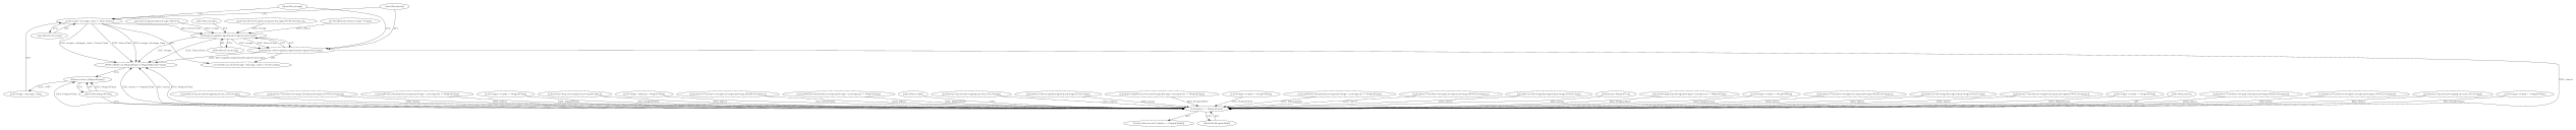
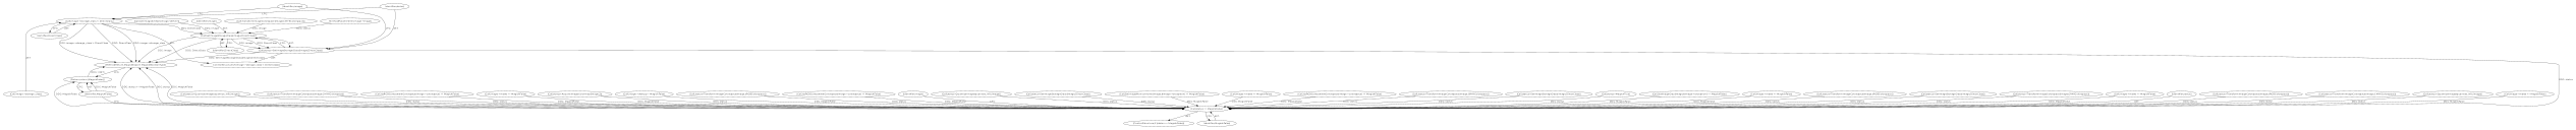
  digraph {
    fontname=Montserrat
    node [fontname=Montserrat]
    edge [fontname=Montserrat]
    n1 [label="(Call,image->storage_class != DirectClass)"]
    n2 [label="(Call,SetImageStorageClass(image,DirectClass))"]
    n3 [label="(ControlStructure,if (image->storage_class != DirectClass))"]
    n4 [label="(MethodReturn,MagickExport MagickBooleanType)"]
    n5 [label="(Identifier,DirectClass)"]
    n6 [label="(Call,status=SetImageStorageClass(image,DirectClass))"]
    n7 [label="(Identifier,DirectClass)"]
    n8 [label="(Return,return(MagickFalse);)"]
    n9 [label="(Call,status == MagickFalse)"]
    n10 [label="(ControlStructure,if (status == MagickFalse))"]
    n11 [label="(Identifier,MagickFalse)"]
    n12 [label="(Identifier,MagickFalse)"]
    n13 [label="(Call,status=QuantizeImage(quantize_info,image))"]
    n14 [label="(Call,status=TransformImageColorspace(image,CMYKColorspace))"]
    n15 [label="(Call,IssRGBCompatibleColorspace(image->colorspace) == MagickFalse)"]
    n16 [label="(Call,image->matte == MagickFalse)"]
    n17 [label="(Call,status=AcquireImageColormap(image,2))"]
    n18 [label="(Call,image->debug != MagickFalse)"]
    n19 [label="(Call,status=TransformImageColorspace(image,sRGBColorspace))"]
    n20 [label="(Call,IssRGBCompatibleColorspace(image->colorspace) == MagickFalse)"]
    n21 [label="(Call,image->storage_class)"]
    n22 [label="(Identifier,image)"]
    n23 [label="(Identifier,status)"]
    n24 [label="(Call,status=QuantizeImage(quantize_info,image))"]
    n25 [label="(Call,status=SetImageStorageClass(image,DirectClass))"]
    n26 [label="(Call,SetImageMonochrome(image,&image->exception) == MagickFalse)"]
    n27 [label="(Call,image->matte == MagickFalse)"]
    n28 [label="(Call,GetImageArtifact(image,\"dither\"))"]
    n29 [label="(Call,IssRGBCompatibleColorspace(image->colorspace) == MagickFalse)"]
    n30 [label="(Call,status=TransformImageColorspace(image,GRAYColorspace))"]
    n31 [label="(Call,status=SetImageStorageClass(image,DirectClass))"]
    n32 [label="(Call,status=MagickTrue)"]
    n33 [label="(Identifier,image)"]
    n34 [label="(Call,SetImageGray(image,&image->exception) == MagickFalse)"]
    n35 [label="(Call,image->matte == MagickFalse)"]
    n36 [label="(Call,status=TransformImageColorspace(image,sRGBColorspace))"]
    n37 [label="(Identifier,image)"]
    n38 [label="(Call,status=SetImageStorageClass(image,DirectClass))"]
    n39 [label="(Call,TransformImageColorspace(image,CMYKColorspace))"]
    n40 [label="(Call,status=TransformImageColorspace(image,GRAYColorspace))"]
    n41 [label="(MethodParameterIn,Image *image)"]
    n42 [label="(Call,image->matte == MagickFalse)"]
    n43 [label="(Identifier,status)"]
    n44 [label="(Call,status=TransformImageColorspace(image,sRGBColorspace))"]
    n45 [label="(Call,status=TransformImageColorspace(image,CMYKColorspace))"]
    n46 [label="(Call,status=QuantizeImage(quantize_info,image))"]
    n47 [label="(Call,image->matte == MagickFalse)"]
    n1 -> n2 [label="DDG: DirectClass"]
    n1 -> n3 [label="AST: "]
    n1 -> n4 [label="DDG: image->storage_class != DirectClass"]
    n1 -> n4 [label="DDG: DirectClass"]
    n1 -> n4 [label="DDG: image->storage_class"]
    n1 -> n5 [label="CFG: "]
    n2 -> n4 [label="DDG: DirectClass"]
    n2 -> n4 [label="DDG: image"]
    n2 -> n6 [label="AST: "]
    n2 -> n6 [label="DDG: image"]
    n2 -> n6 [label="DDG: DirectClass"]
    n2 -> n7 [label="CFG: "]
    n4 -> n8 [label="CFG: "]
    n5 -> n1 [label="AST: "]
    n6 -> n2 [label="CFG: "]
    n6 -> n3 [label="AST: "]
    n6 -> n4 [label="DDG: SetImageStorageClass(image,DirectClass)"]
    n6 -> n9 [label="DDG: status"]
    n7 -> n2 [label="AST: "]
-   n8 -> n21 [label="DDG: <RET>"]
+   n8 -> n4 [label="DDG: <RET>"]
    n8 -> n12 [label="CFG: "]
    n9 -> n4 [label="DDG: status"]
    n9 -> n4 [label="DDG: MagickFalse"]
    n9 -> n4 [label="DDG: status == MagickFalse"]
    n9 -> n8 [label="DDG: MagickFalse"]
    n9 -> n10 [label="AST: "]
    n9 -> n11 [label="CFG: "]
    n11 -> n9 [label="AST: "]
    n12 -> n8 [label="AST: "]
    n12 -> n8 [label="DDG: MagickFalse"]
    n12 -> n9 [label="CFG: "]
    n13 -> n9 [label="DDG: status"]
    n14 -> n9 [label="DDG: status"]
    n15 -> n9 [label="DDG: MagickFalse"]
    n16 -> n9 [label="DDG: MagickFalse"]
    n17 -> n9 [label="DDG: status"]
-   n18 -> n9 [label="DDG: DirectClass"]
+   n18 -> n9 [label="DDG: MagickFalse"]
    n19 -> n9 [label="DDG: status"]
    n20 -> n9 [label="DDG: MagickFalse"]
    n21 -> n1 [label="AST: "]
    n22 -> n9 [label="CFG: "]
    n23 -> n1 [label="CFG: "]
    n23 -> n6 [label="AST: "]
    n24 -> n9 [label="DDG: status"]
    n25 -> n9 [label="DDG: status"]
    n26 -> n9 [label="DDG: MagickFalse"]
    n27 -> n9 [label="DDG: MagickFalse"]
    n28 -> n2 [label="DDG: image"]
    n29 -> n9 [label="DDG: MagickFalse"]
    n30 -> n9 [label="DDG: status"]
    n31 -> n9 [label="DDG: status"]
    n32 -> n9 [label="DDG: status"]
    n33 -> n1 [label="CFG: "]
    n33 -> n6 [label="CFG: "]
    n34 -> n9 [label="DDG: MagickFalse"]
    n35 -> n9 [label="DDG: MagickFalse"]
    n36 -> n9 [label="DDG: status"]
    n37 -> n2 [label="AST: "]
    n38 -> n9 [label="DDG: status"]
    n39 -> n2 [label="DDG: image"]
    n40 -> n9 [label="DDG: status"]
    n41 -> n2 [label="DDG: status"]
    n42 -> n9 [label="DDG: MagickFalse"]
    n43 -> n9 [label="AST: "]
    n44 -> n9 [label="DDG: status"]
    n45 -> n9 [label="DDG: status"]
    n46 -> n9 [label="DDG: status"]
    n47 -> n9 [label="DDG: MagickFalse"]
  }
